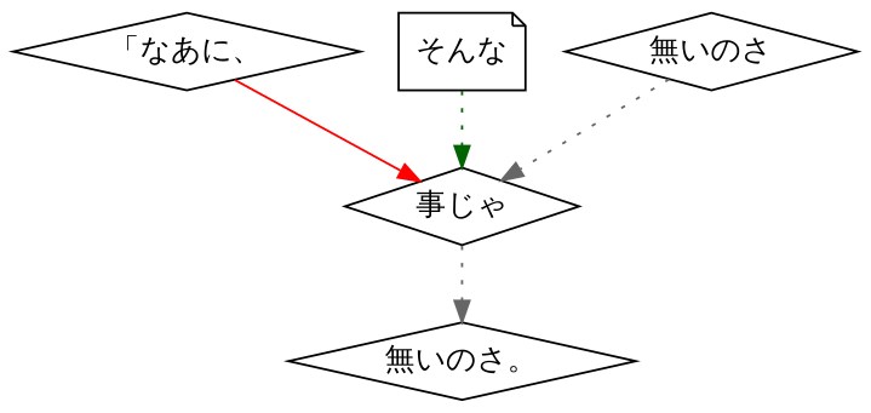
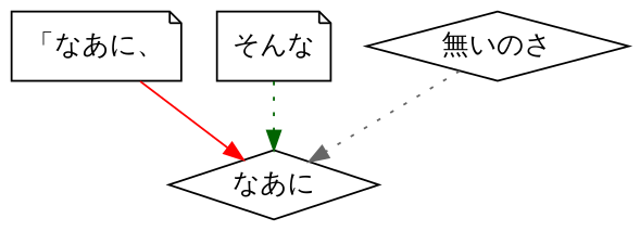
  digraph {
    node [shape=diamond]
    edge [color=gray40 style=dotted]
-   n1 [label="「なあに、"]
-   n2 [label="事じゃ"]
-   n3 [label="無いのさ。"]
+   n1 [label="「なあに、" shape=note]
+   n2 [label="なあに"]
    n4 [label="そんな" shape=note]
    n5 [label="無いのさ"]
    n1 -> n2 [color=red style=solid]
-   n2 -> n3
    n4 -> n2 [color=darkgreen]
    n5 -> n2
  }
